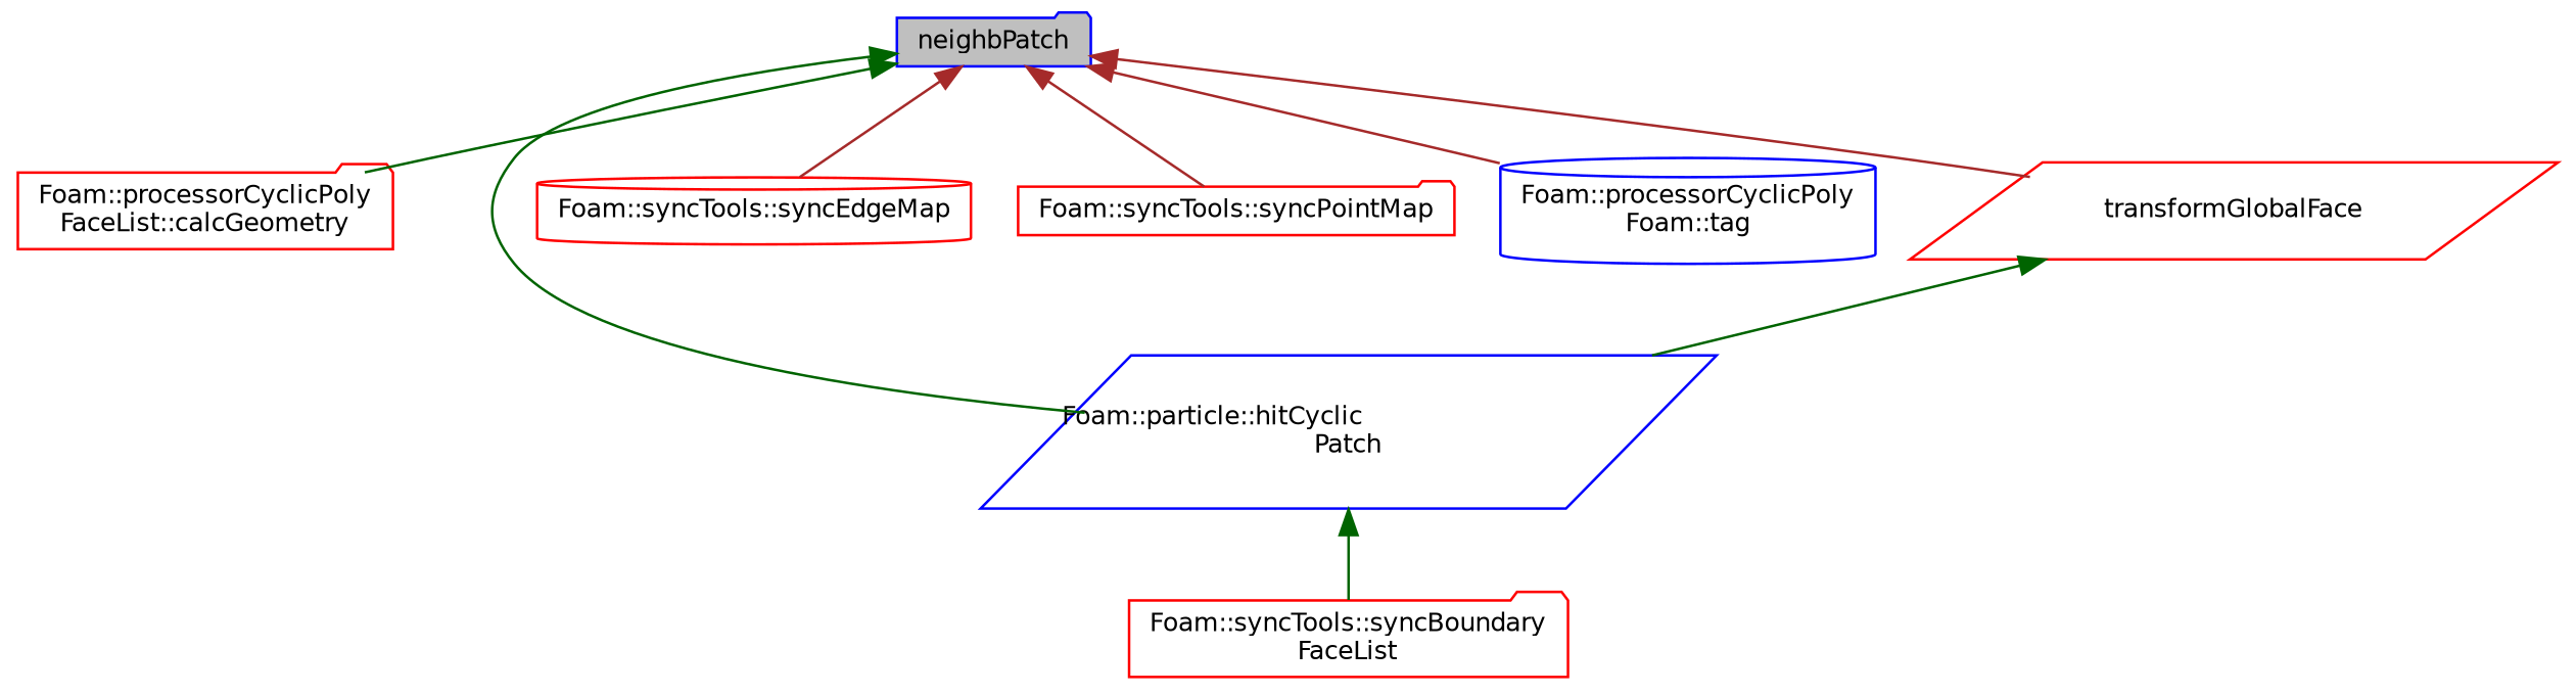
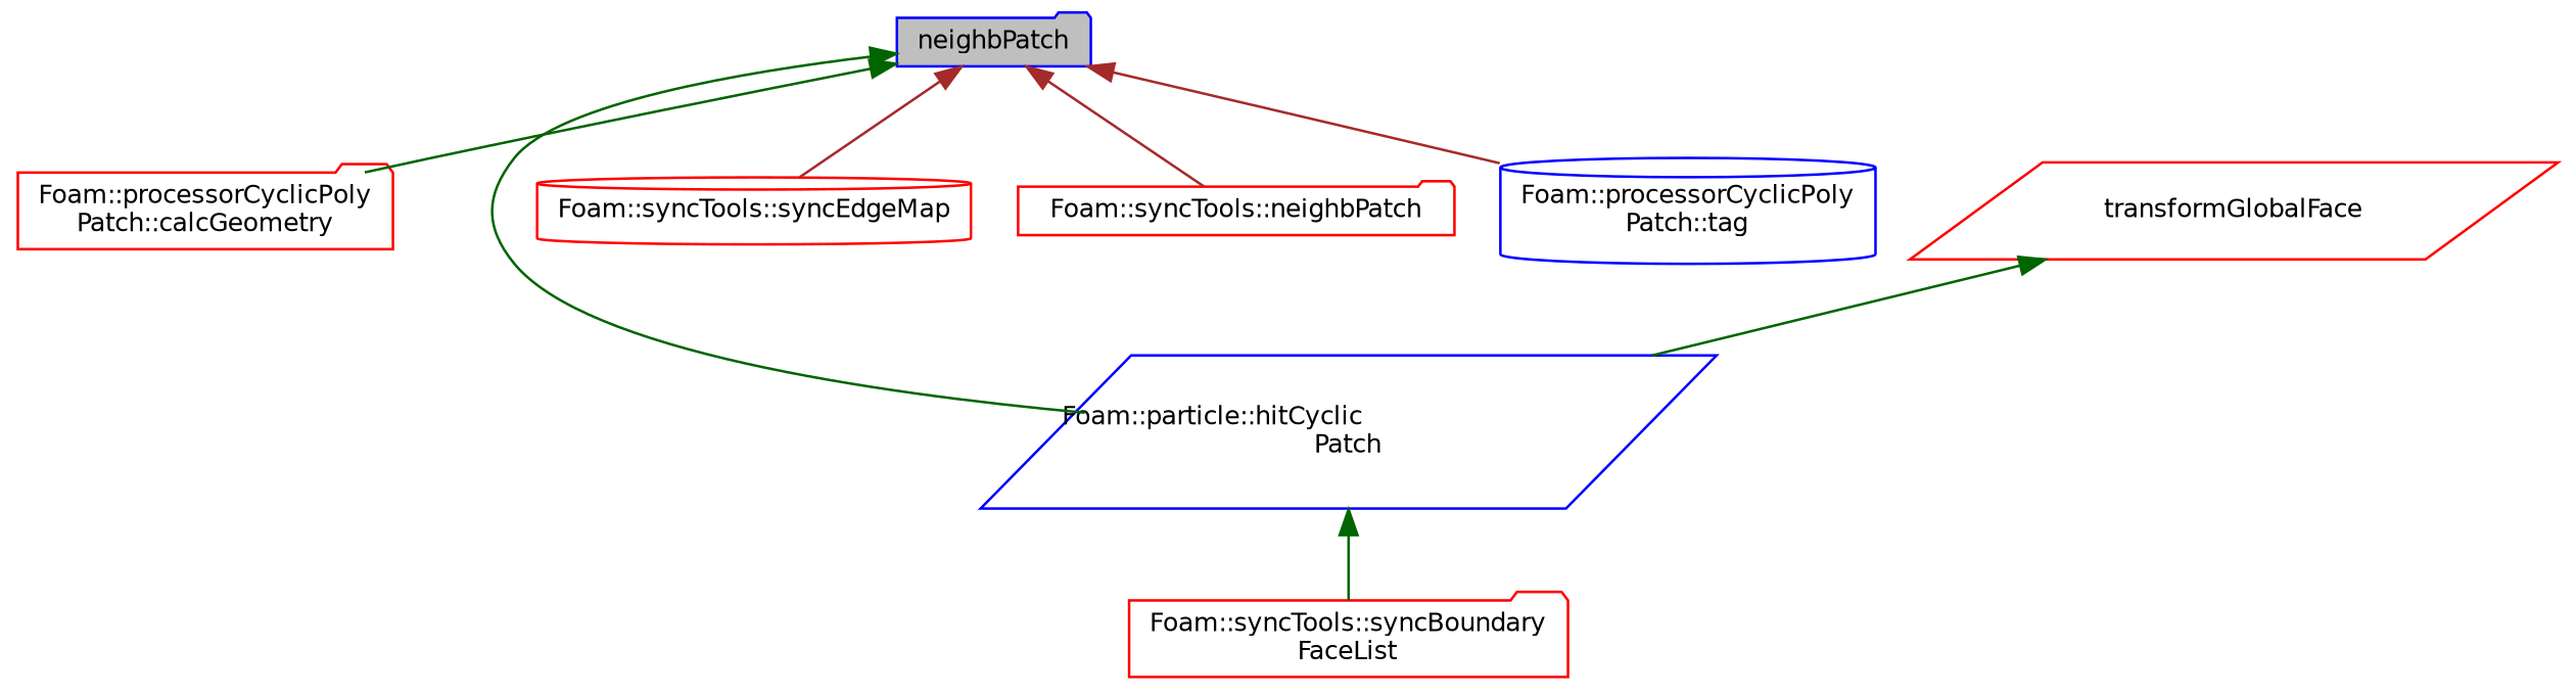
  digraph {
    rankdir=TB
    node [color=red fontname=Helvetica fontsize=10 shape=folder]
    edge [color=darkgreen dir=back fontname=Helvetica fontsize=10 labelfontname=Helvetica labelfontsize=10 style=solid]
    n1 [color=blue fillcolor=grey75 fontcolor=black height=0.2 label=neighbPatch style=filled width=0.4]
-   n2 [height=0.2 label="Foam::processorCyclicPoly\lFaceList::calcGeometry" width=0.4]
+   n2 [height=0.2 label="Foam::processorCyclicPoly\lPatch::calcGeometry" width=0.4]
    n3 [color=blue height=0.2 label="Foam::particle::hitCyclic\lPatch" shape=parallelogram width=0.4]
    n4 [height=0.2 label="Foam::syncTools::syncEdgeMap" shape=cylinder width=0.4]
-   n5 [height=0.2 label="Foam::syncTools::syncPointMap" width=0.4]
-   n6 [color=blue height=0.2 label="Foam::processorCyclicPoly\lFoam::tag" shape=cylinder width=0.4]
+   n5 [height=0.2 label="Foam::syncTools::neighbPatch" width=0.4]
+   n6 [color=blue height=0.2 label="Foam::processorCyclicPoly\lPatch::tag" shape=cylinder width=0.4]
    n7 [height=0.2 label=transformGlobalFace shape=parallelogram width=0.4]
    n8 [height=0.2 label="Foam::syncTools::syncBoundary\lFaceList" width=0.4]
    n1 -> n2
    n1 -> n3
    n1 -> n4 [color=brown]
    n1 -> n5 [color=brown]
    n1 -> n6 [color=brown]
-   n1 -> n7 [color=brown]
    n3 -> n8
    n7 -> n3
  }
